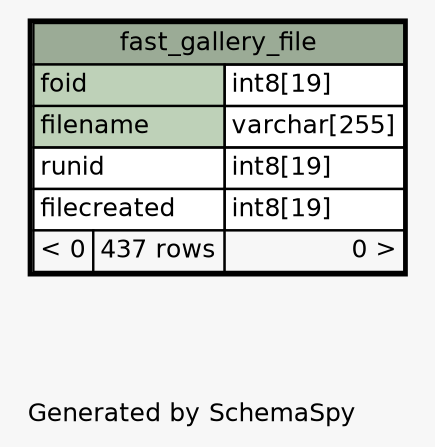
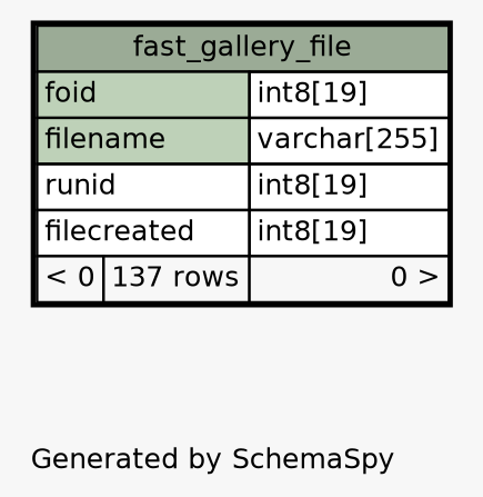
  digraph {
    bgcolor="#f7f7f7"
    fontname=Helvetica
    fontsize=11
    label="\nGenerated by SchemaSpy"
    labeljust=l
    nodesep=0.18
    rankdir=RL
    ranksep=0.46
-   n1 [fontname=Helvetica fontsize=11 label=<     <TABLE BORDER="2" CELLBORDER="1" CELLSPACING="0" BGCOLOR="#ffffff">       <TR><TD COLSPAN="3" BGCOLOR="#9bab96" ALIGN="CENTER">fast_gallery_file</TD></TR>       <TR><TD PORT="foid" COLSPAN="2" BGCOLOR="#bed1b8" ALIGN="LEFT">foid</TD><TD PORT="foid.type" ALIGN="LEFT">int8[19]</TD></TR>       <TR><TD PORT="filename" COLSPAN="2" BGCOLOR="#bed1b8" ALIGN="LEFT">filename</TD><TD PORT="filename.type" ALIGN="LEFT">varchar[255]</TD></TR>       <TR><TD PORT="runid" COLSPAN="2" ALIGN="LEFT">runid</TD><TD PORT="runid.type" ALIGN="LEFT">int8[19]</TD></TR>       <TR><TD PORT="filecreated" COLSPAN="2" ALIGN="LEFT">filecreated</TD><TD PORT="filecreated.type" ALIGN="LEFT">int8[19]</TD></TR>       <TR><TD ALIGN="LEFT" BGCOLOR="#f7f7f7">&lt; 0</TD><TD ALIGN="RIGHT" BGCOLOR="#f7f7f7">437 rows</TD><TD ALIGN="RIGHT" BGCOLOR="#f7f7f7">0 &gt;</TD></TR>     </TABLE>> shape=plaintext]
+   n1 [fontname=Helvetica fontsize=11 label=<     <TABLE BORDER="2" CELLBORDER="1" CELLSPACING="0" BGCOLOR="#ffffff">       <TR><TD COLSPAN="3" BGCOLOR="#9bab96" ALIGN="CENTER">fast_gallery_file</TD></TR>       <TR><TD PORT="foid" COLSPAN="2" BGCOLOR="#bed1b8" ALIGN="LEFT">foid</TD><TD PORT="foid.type" ALIGN="LEFT">int8[19]</TD></TR>       <TR><TD PORT="filename" COLSPAN="2" BGCOLOR="#bed1b8" ALIGN="LEFT">filename</TD><TD PORT="filename.type" ALIGN="LEFT">varchar[255]</TD></TR>       <TR><TD PORT="runid" COLSPAN="2" ALIGN="LEFT">runid</TD><TD PORT="runid.type" ALIGN="LEFT">int8[19]</TD></TR>       <TR><TD PORT="filecreated" COLSPAN="2" ALIGN="LEFT">filecreated</TD><TD PORT="filecreated.type" ALIGN="LEFT">int8[19]</TD></TR>       <TR><TD ALIGN="LEFT" BGCOLOR="#f7f7f7">&lt; 0</TD><TD ALIGN="RIGHT" BGCOLOR="#f7f7f7">137 rows</TD><TD ALIGN="RIGHT" BGCOLOR="#f7f7f7">0 &gt;</TD></TR>     </TABLE>> shape=plaintext]
  }
